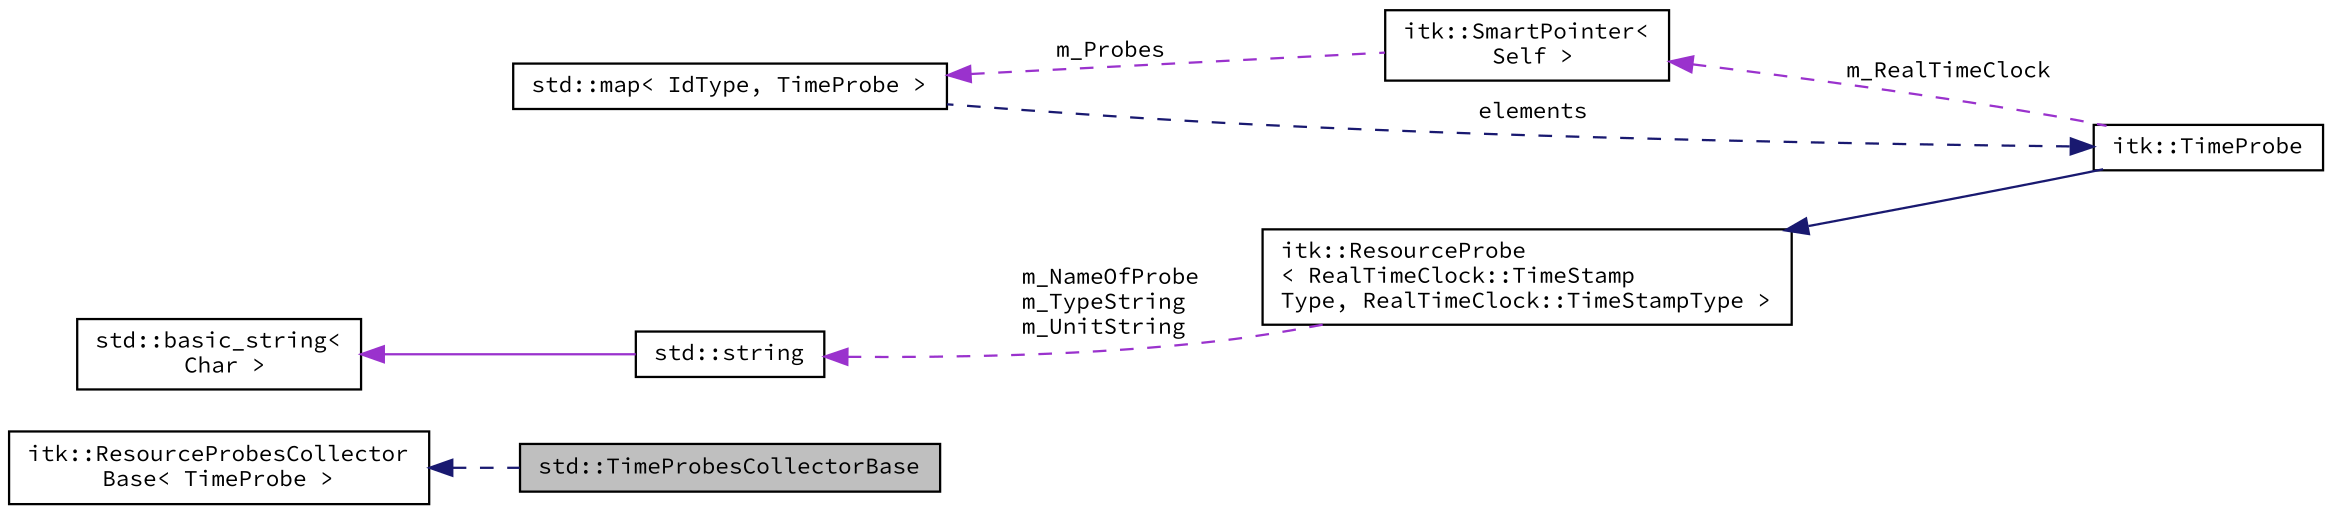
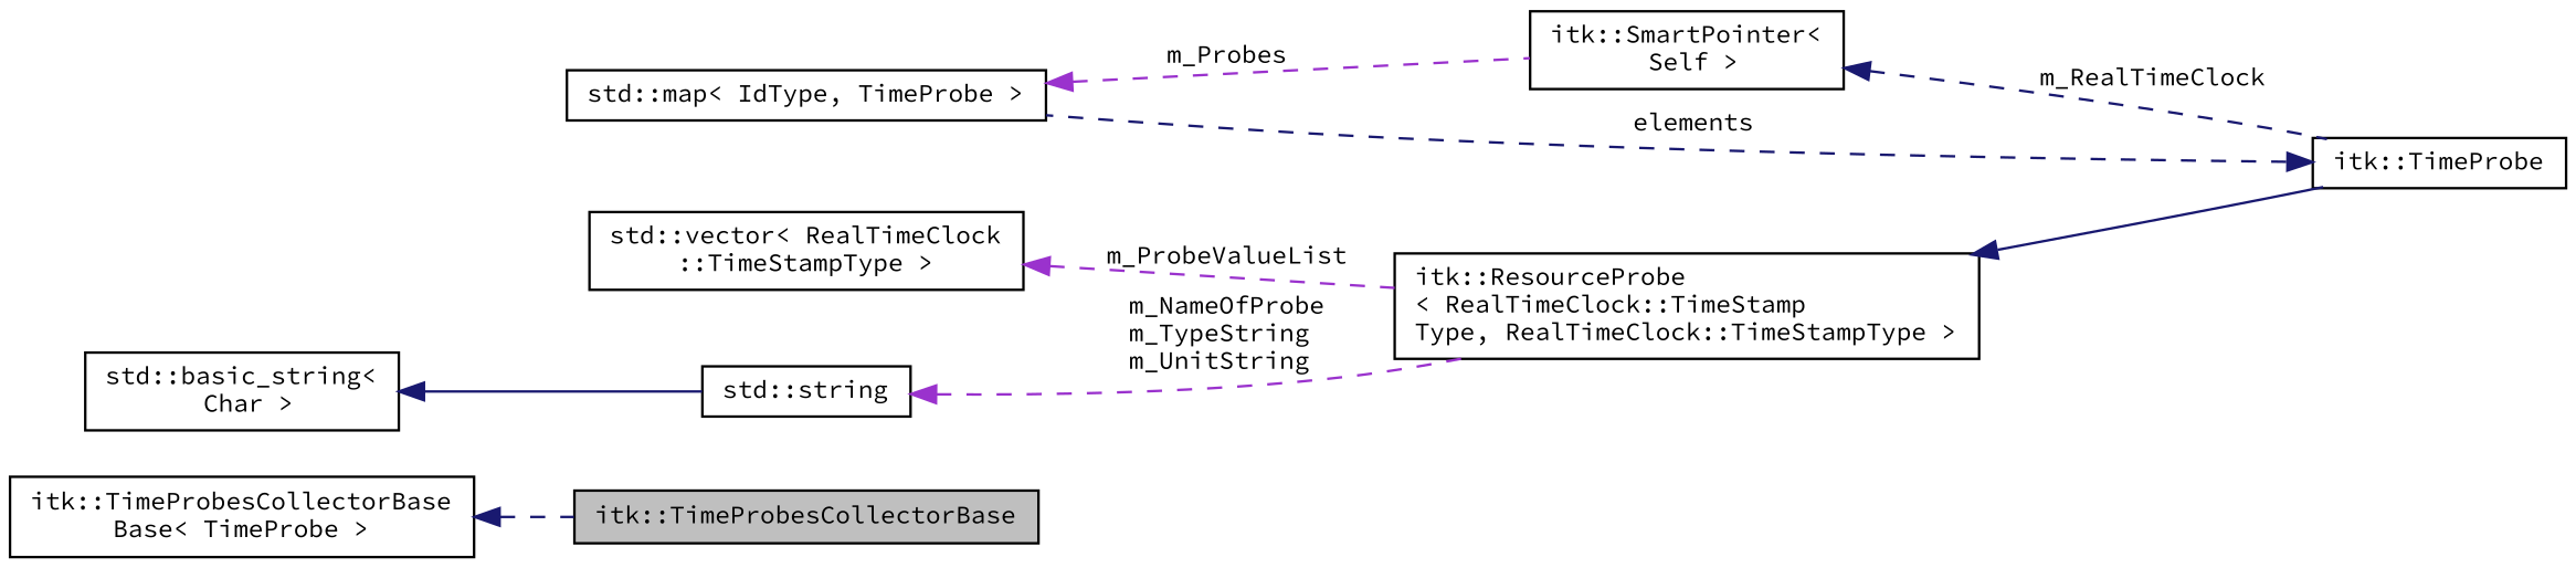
  digraph {
    fontname="Source Code Pro"
    rankdir=LR
    node [color=black fillcolor=white fontname="Source Code Pro" fontsize=10 shape=record style=filled]
    edge [color=midnightblue dir=back fontname="Source Code Pro" fontsize=10 labelfontname=Helvetica labelfontsize=10 style=dashed]
-   n1 [fillcolor=grey75 fontcolor=black height=0.2 label="std::TimeProbesCollectorBase" width=0.4]
-   n2 [height=0.2 label="itk::ResourceProbesCollector\lBase\< TimeProbe \>" width=0.4]
+   n1 [fillcolor=grey75 fontcolor=black height=0.2 label="itk::TimeProbesCollectorBase" width=0.4]
+   n2 [height=0.2 label="itk::TimeProbesCollectorBase\lBase\< TimeProbe \>" width=0.4]
    n3 [height=0.2 label="std::map\< IdType, TimeProbe \>" width=0.4]
    n4 [height=0.2 label="itk::SmartPointer\<\l Self \>" width=0.4]
    n5 [height=0.2 label="itk::TimeProbe" width=0.4]
    n6 [height=0.2 label="itk::ResourceProbe\l\< RealTimeClock::TimeStamp\lType, RealTimeClock::TimeStampType \>" width=0.4]
+   n7 [height=0.2 label="std::vector\< RealTimeClock\l::TimeStampType \>" width=0.4]
    n8 [height=0.2 label="std::string" width=0.4]
    n9 [height=0.2 label="std::basic_string\<\l Char \>" width=0.4]
    n2 -> n1
    n3 -> n4 [color=darkorchid3 label=" m_Probes"]
-   n4 -> n5 [color=darkorchid3 label=" m_RealTimeClock"]
+   n4 -> n5 [label=" m_RealTimeClock"]
    n5 -> n3 [label=" elements"]
    n6 -> n5 [style=solid]
+   n7 -> n6 [color=darkorchid3 label=" m_ProbeValueList"]
    n8 -> n6 [color=darkorchid3 label=" m_NameOfProbe\nm_TypeString\nm_UnitString"]
-   n9 -> n8 [color=darkorchid3 style=solid]
+   n9 -> n8 [style=solid]
  }
